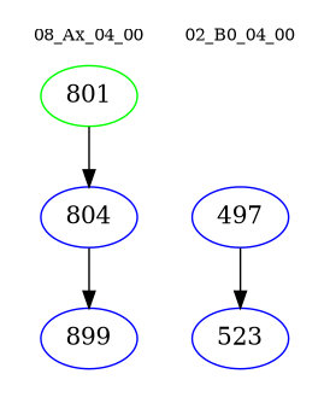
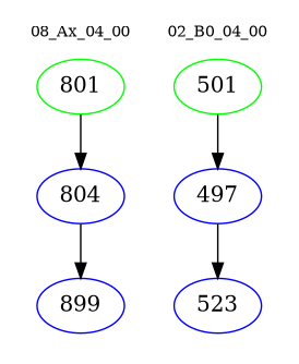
  digraph {
    node [color=blue]
    edge [color=black]
    n1 [color=green label=801]
    n2 [label=804]
    n3 [label=899]
+   n4 [color=green label=501]
    n5 [label=497]
    n6 [label=523]
    subgraph cluster_1 {
      color=white
      fontsize=10
      label="08_Ax_04_00"
      n1
      n2
      n3
    }
    subgraph cluster_2 {
      color=white
      fontsize=10
      label="02_B0_04_00"
+     n4
      n5
      n6
    }
    n1 -> n2
    n2 -> n3
+   n4 -> n5
    n5 -> n6
  }
